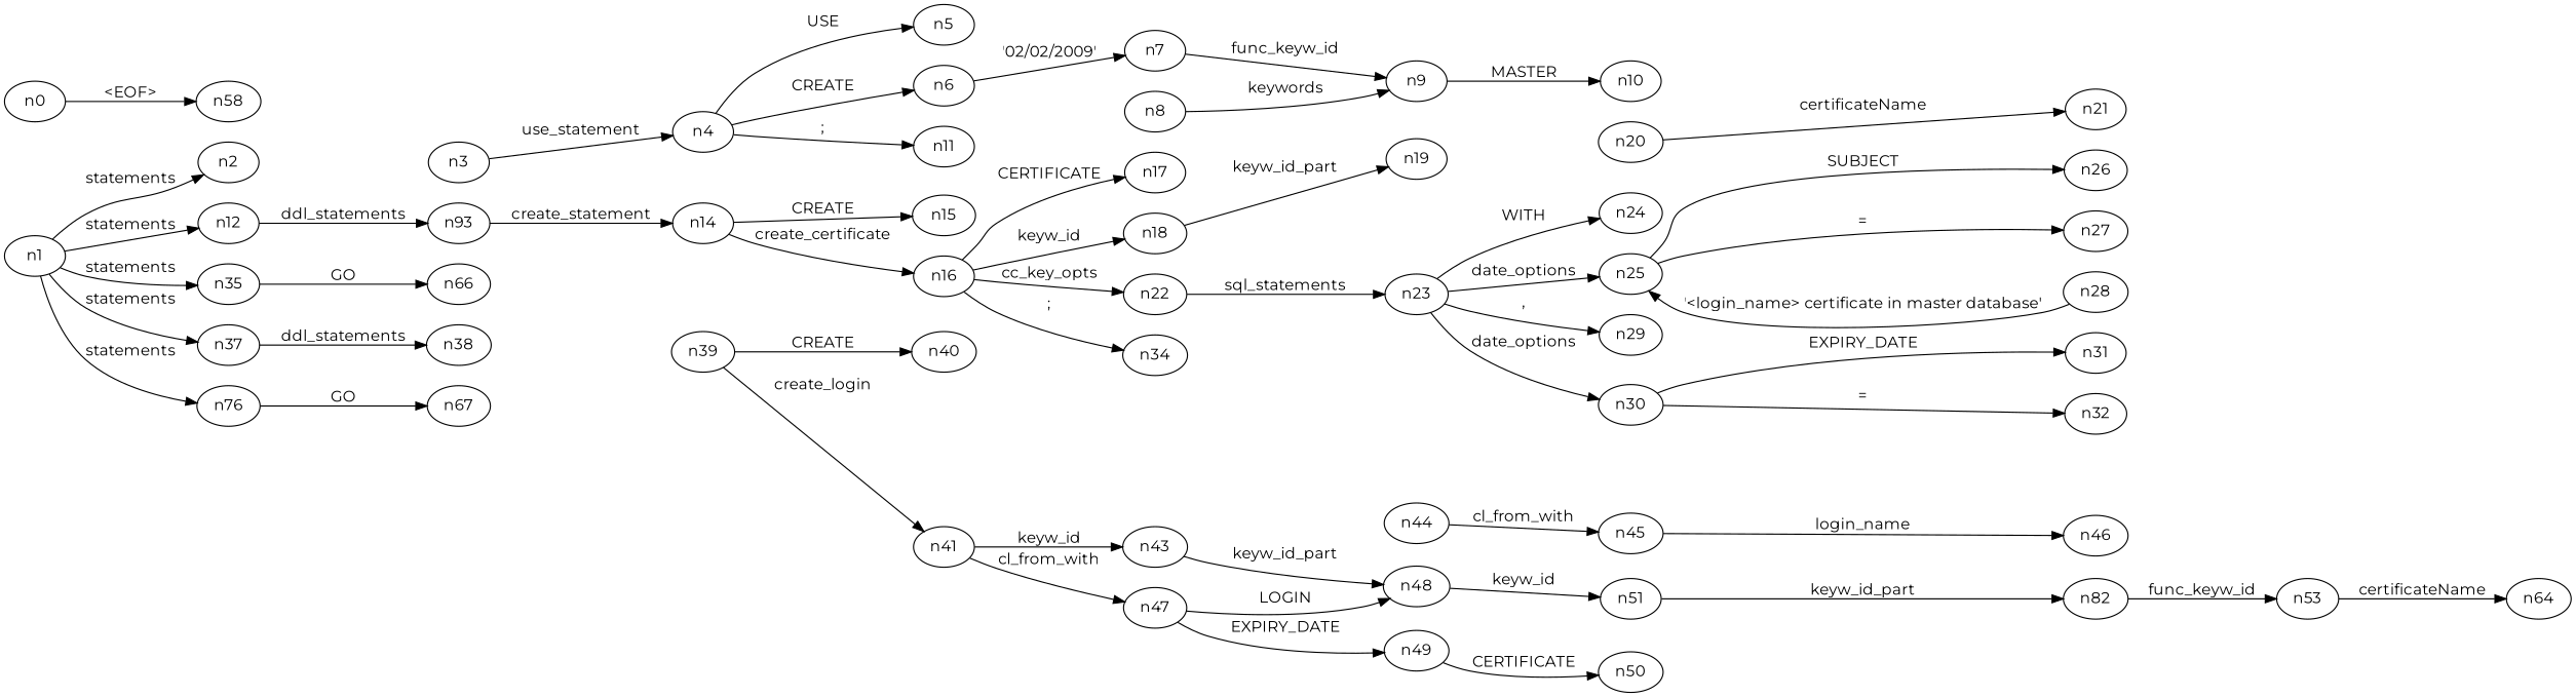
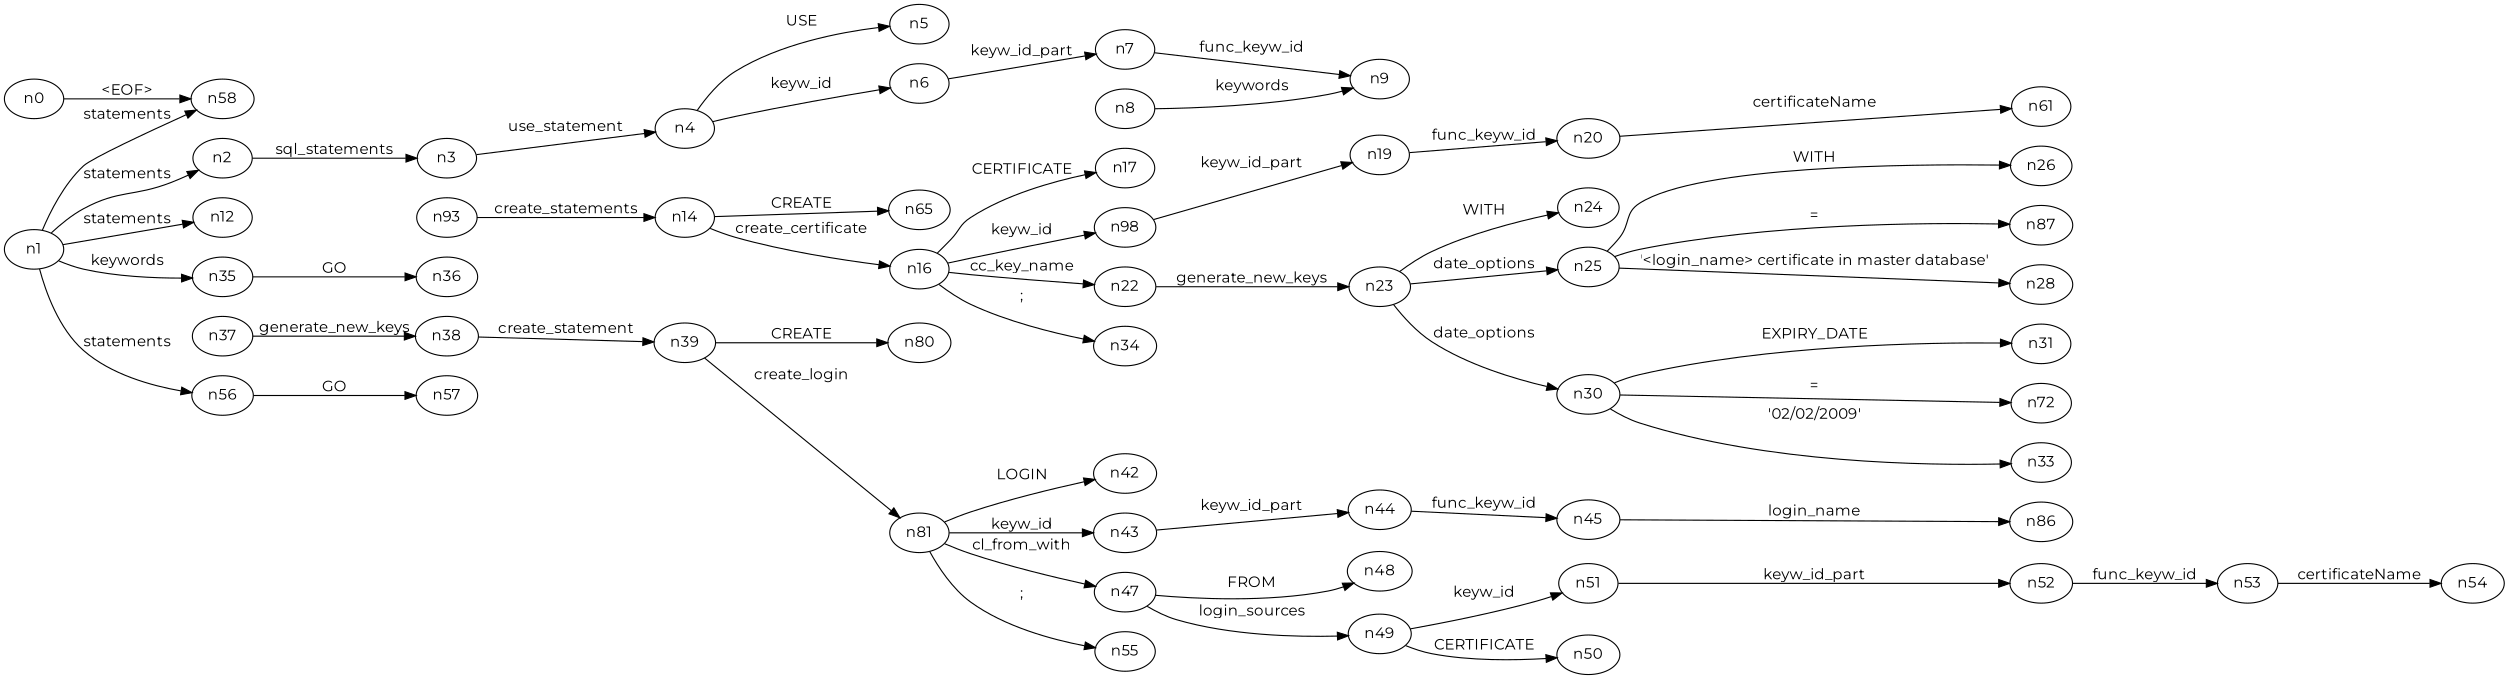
  digraph {
    fontname=Montserrat
    rankdir=LR
    node [fontname=Montserrat]
    edge [fontname=Montserrat]
    n0
    n58
    n1
    n2
    n12
    n35
    n37
-   n56 [label=n76]
+   n56
    n3
    n13 [label=n93]
-   n36 [label=n66]
+   n36
    n38
-   n57 [label=n67]
+   n57
    n4
    n5
    n6
-   n11
    n7
    n9
    n8
-   n10
    n14
-   n15
+   n15 [label=n65]
    n16
    n17
-   n18
+   n18 [label=n98]
    n22
    n34
    n19
    n23
    n20
-   n21
+   n21 [label=n61]
    n24
    n25
-   n29
    n30
    n26
-   n27
+   n27 [label=n87]
    n28
    n31
-   n32
+   n32 [label=n72]
+   n33
    n39
-   n40
-   n41
+   n40 [label=n80]
+   n41 [label=n81]
+   n42
    n43
    n47
+   n55
    n44
    n48
    n49
    n45
-   n46
+   n46 [label=n86]
    n50
    n51
-   n52 [label=n82]
+   n52
    n53
-   n54 [label=n64]
+   n54
    n0 -> n58 [label="<EOF>"]
    n1 -> n2 [label=statements]
    n1 -> n12 [label=statements]
-   n1 -> n35 [label=statements]
-   n1 -> n37 [label=statements]
+   n1 -> n35 [label=keywords]
+   n1 -> n58 [label=statements]
    n1 -> n56 [label=statements]
-   n12 -> n13 [label=ddl_statements]
+   n2 -> n3 [label=sql_statements]
    n35 -> n36 [label=GO]
-   n37 -> n38 [label=ddl_statements]
+   n37 -> n38 [label=generate_new_keys]
    n56 -> n57 [label=GO]
    n3 -> n4 [label=use_statement]
-   n13 -> n14 [label=create_statement]
+   n13 -> n14 [label=create_statements]
+   n38 -> n39 [label=create_statement]
    n4 -> n5 [label=USE]
-   n4 -> n6 [label=CREATE]
-   n4 -> n11 [label=";"]
-   n6 -> n7 [label="'02/02/2009'"]
+   n4 -> n6 [label=keyw_id]
+   n6 -> n7 [label=keyw_id_part]
    n7 -> n9 [label=func_keyw_id]
-   n9 -> n10 [label=MASTER]
    n8 -> n9 [label=keywords]
    n14 -> n15 [label=CREATE]
    n14 -> n16 [label=create_certificate]
    n16 -> n17 [label=CERTIFICATE]
    n16 -> n18 [label=keyw_id]
-   n16 -> n22 [label=cc_key_opts]
+   n16 -> n22 [label=cc_key_name]
    n16 -> n34 [label=";"]
    n18 -> n19 [label=keyw_id_part]
-   n22 -> n23 [label=sql_statements]
+   n22 -> n23 [label=generate_new_keys]
+   n19 -> n20 [label=func_keyw_id]
    n23 -> n24 [label=WITH]
    n23 -> n25 [label=date_options]
-   n23 -> n29 [label=","]
    n23 -> n30 [label=date_options]
    n20 -> n21 [label=certificateName]
-   n25 -> n26 [label=SUBJECT]
+   n25 -> n26 [label=WITH]
    n25 -> n27 [label="="]
-   n28 -> n25 [label="'<login_name> certificate in master database'"]
+   n25 -> n28 [label="'<login_name> certificate in master database'"]
    n30 -> n31 [label=EXPIRY_DATE]
    n30 -> n32 [label="="]
+   n30 -> n33 [label="'02/02/2009'"]
    n39 -> n40 [label=CREATE]
    n39 -> n41 [label=create_login]
+   n41 -> n42 [label=LOGIN]
    n41 -> n43 [label=keyw_id]
    n41 -> n47 [label=cl_from_with]
-   n43 -> n48 [label=keyw_id_part]
-   n47 -> n48 [label=LOGIN]
-   n47 -> n49 [label=EXPIRY_DATE]
-   n44 -> n45 [label=cl_from_with]
+   n41 -> n55 [label=";"]
+   n43 -> n44 [label=keyw_id_part]
+   n47 -> n48 [label=FROM]
+   n47 -> n49 [label=login_sources]
+   n44 -> n45 [label=func_keyw_id]
    n49 -> n50 [label=CERTIFICATE]
-   n48 -> n51 [label=keyw_id]
+   n49 -> n51 [label=keyw_id]
    n45 -> n46 [label=login_name]
    n51 -> n52 [label=keyw_id_part]
    n52 -> n53 [label=func_keyw_id]
    n53 -> n54 [label=certificateName]
  }
